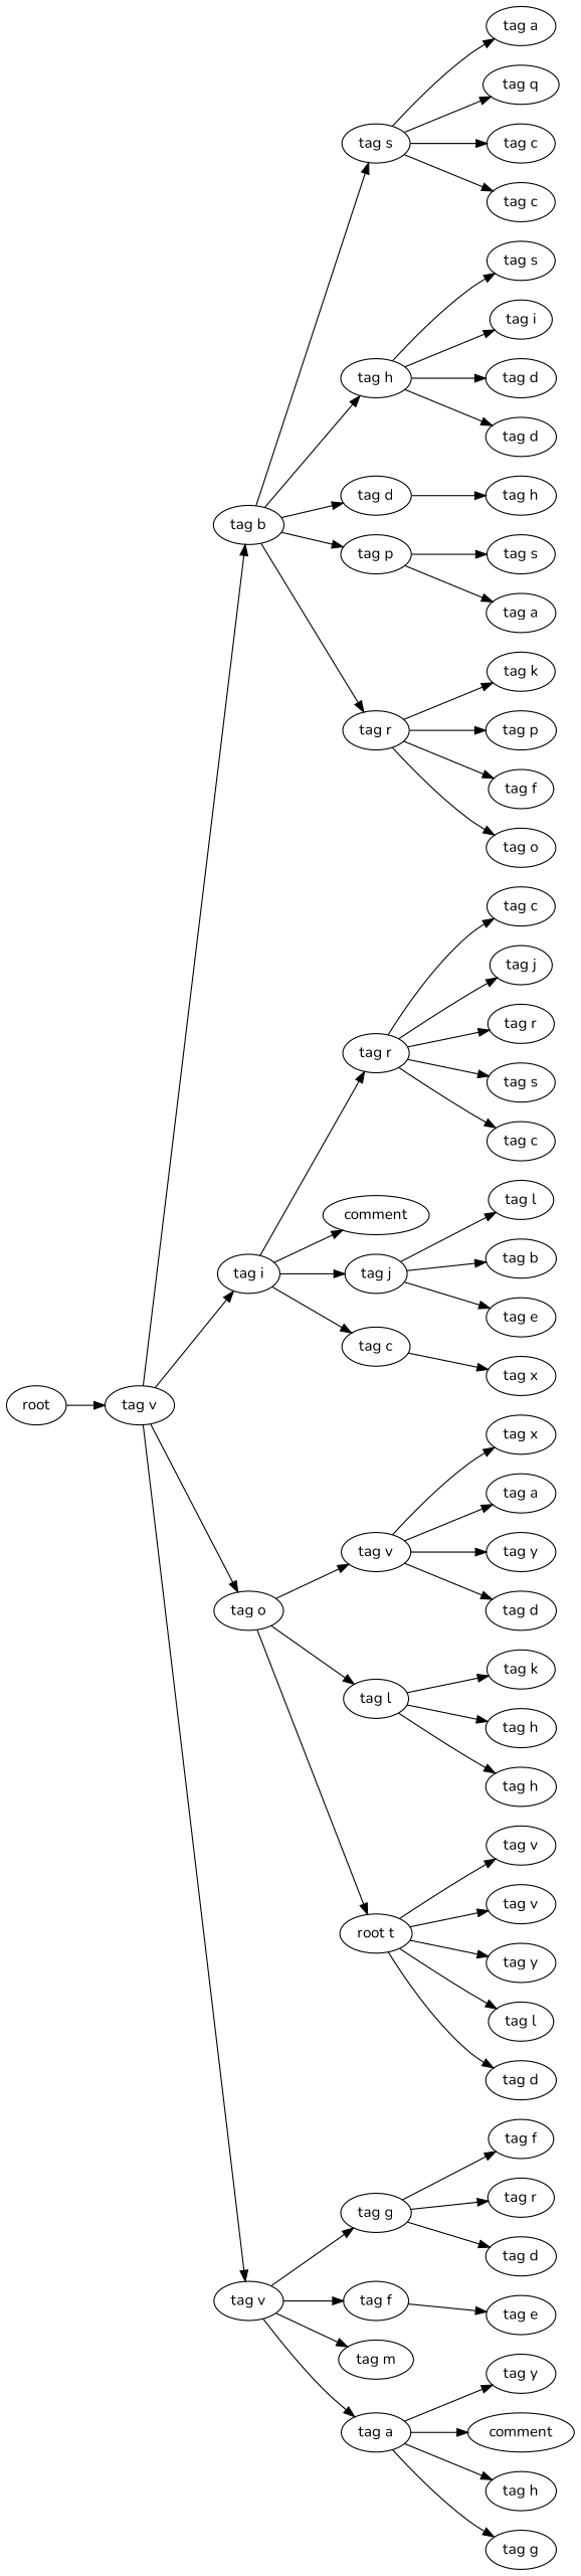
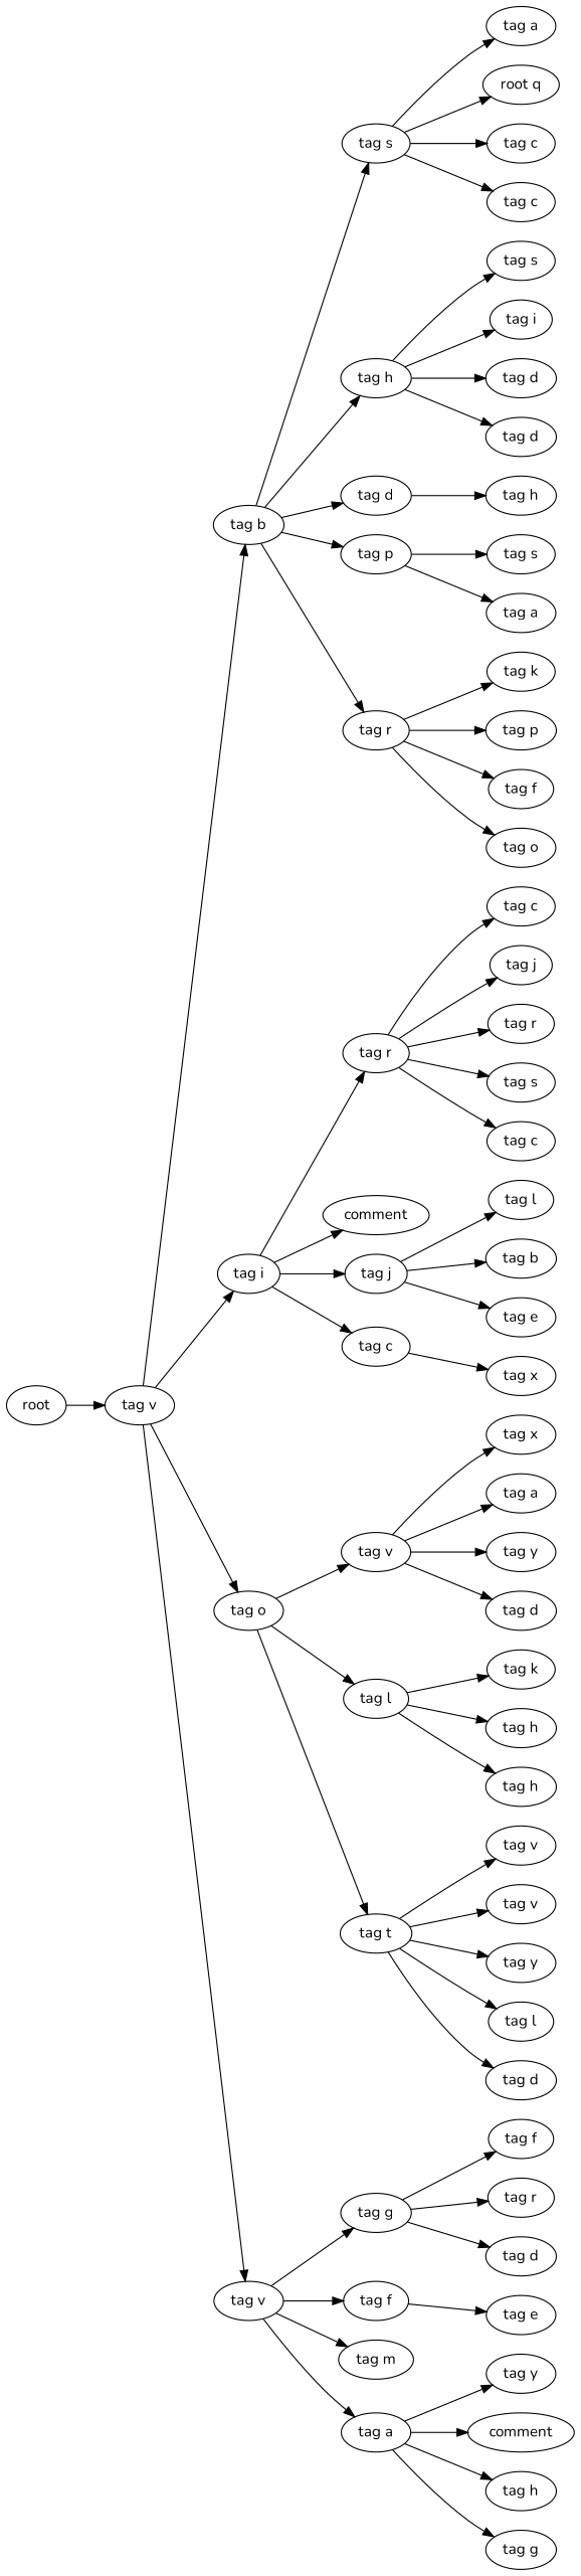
  digraph {
    fontname=Nunito
    rankdir=LR
    node [fontname=Nunito]
    edge [fontname=Nunito]
    n1 [label=root]
    n2 [label="tag v"]
    n3 [label="tag b"]
    n4 [label="tag i"]
    n5 [label="tag o"]
    n6 [label="tag v"]
    n7 [label="tag s"]
    n8 [label="tag h"]
    n9 [label="tag d"]
    n10 [label="tag p"]
    n11 [label="tag r"]
    n12 [label="tag r"]
    n13 [label=comment]
    n14 [label="tag j"]
    n15 [label="tag c"]
    n16 [label="tag v"]
    n17 [label="tag l"]
-   n18 [label="root t"]
+   n18 [label="tag t"]
    n19 [label="tag g"]
    n20 [label="tag f"]
    n21 [label="tag m"]
    n22 [label="tag a"]
    n23 [label="tag a"]
-   n24 [label="tag q"]
+   n24 [label="root q"]
    n25 [label="tag c"]
    n26 [label="tag c"]
    n27 [label="tag s"]
    n28 [label="tag i"]
    n29 [label="tag d"]
    n30 [label="tag d"]
    n31 [label="tag h"]
    n32 [label="tag s"]
    n33 [label="tag a"]
    n34 [label="tag k"]
    n35 [label="tag p"]
    n36 [label="tag f"]
    n37 [label="tag o"]
    n38 [label="tag c"]
    n39 [label="tag j"]
    n40 [label="tag r"]
    n41 [label="tag s"]
    n42 [label="tag c"]
    n43 [label="tag l"]
    n44 [label="tag b"]
    n45 [label="tag e"]
    n46 [label="tag x"]
    n47 [label="tag x"]
    n48 [label="tag a"]
    n49 [label="tag y"]
    n50 [label="tag d"]
    n51 [label="tag k"]
    n52 [label="tag h"]
    n53 [label="tag h"]
    n54 [label="tag v"]
    n55 [label="tag v"]
    n56 [label="tag y"]
    n57 [label="tag l"]
    n58 [label="tag d"]
    n59 [label="tag f"]
    n60 [label="tag r"]
    n61 [label="tag d"]
    n62 [label="tag e"]
    n63 [label="tag y"]
    n64 [label=comment]
    n65 [label="tag h"]
    n66 [label="tag g"]
    n1 -> n2
    n2 -> n3
    n2 -> n4
    n2 -> n5
    n2 -> n6
    n3 -> n7
    n3 -> n8
    n3 -> n9
    n3 -> n10
    n3 -> n11
    n4 -> n12
    n4 -> n13
    n4 -> n14
    n4 -> n15
    n5 -> n16
    n5 -> n17
    n5 -> n18
    n6 -> n19
    n6 -> n20
    n6 -> n21
    n6 -> n22
    n7 -> n23
    n7 -> n24
    n7 -> n25
    n7 -> n26
    n8 -> n27
    n8 -> n28
    n8 -> n29
    n8 -> n30
    n9 -> n31
    n10 -> n32
    n10 -> n33
    n11 -> n34
    n11 -> n35
    n11 -> n36
    n11 -> n37
    n12 -> n38
    n12 -> n39
    n12 -> n40
    n12 -> n41
    n12 -> n42
    n14 -> n43
    n14 -> n44
    n14 -> n45
    n15 -> n46
    n16 -> n47
    n16 -> n48
    n16 -> n49
    n16 -> n50
    n17 -> n51
    n17 -> n52
    n17 -> n53
    n18 -> n54
    n18 -> n55
    n18 -> n56
    n18 -> n57
    n18 -> n58
    n19 -> n59
    n19 -> n60
    n19 -> n61
    n20 -> n62
    n22 -> n63
    n22 -> n64
    n22 -> n65
    n22 -> n66
  }
